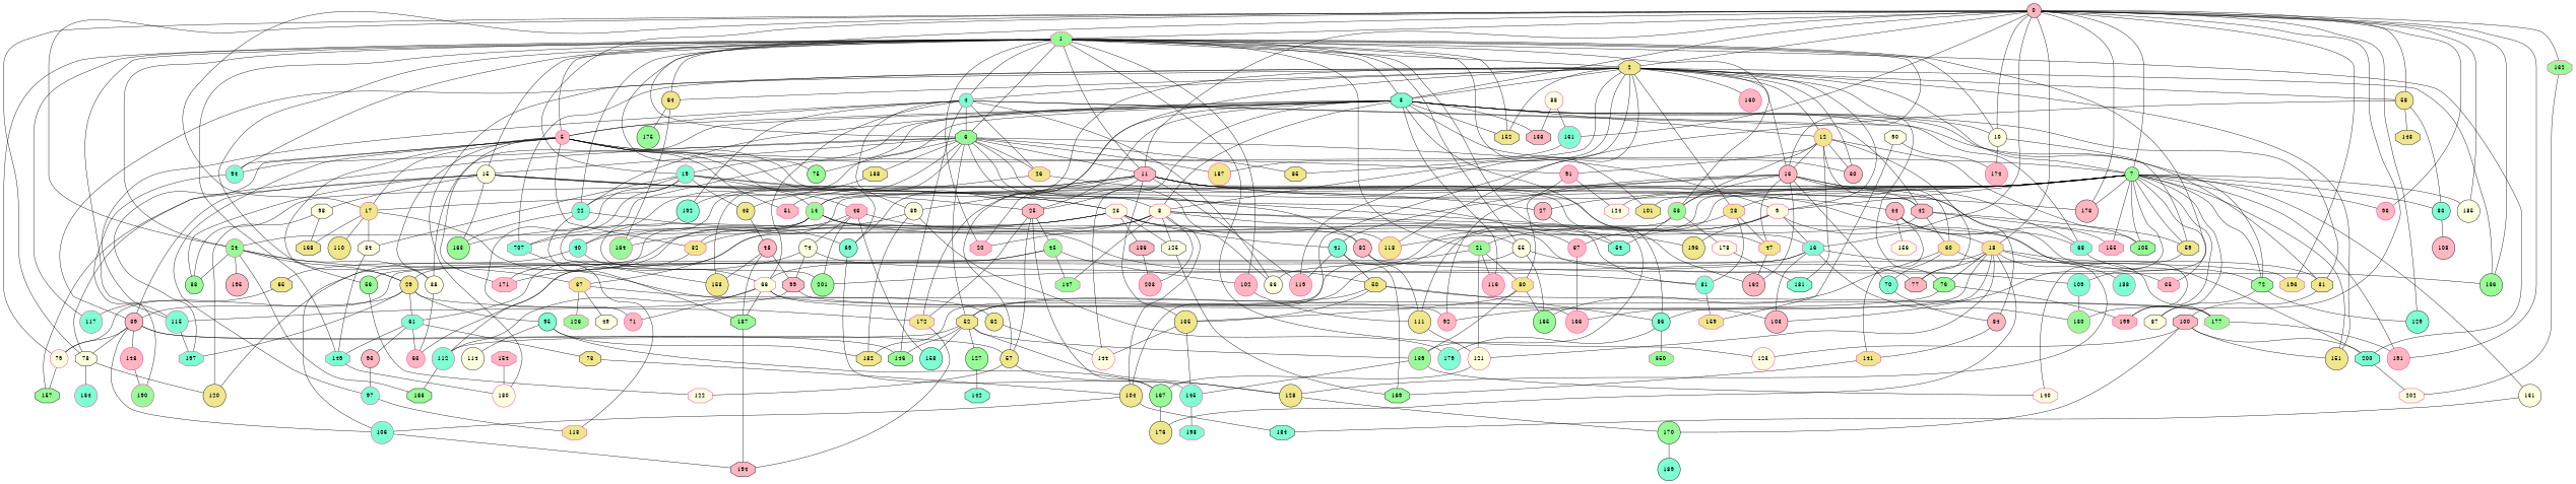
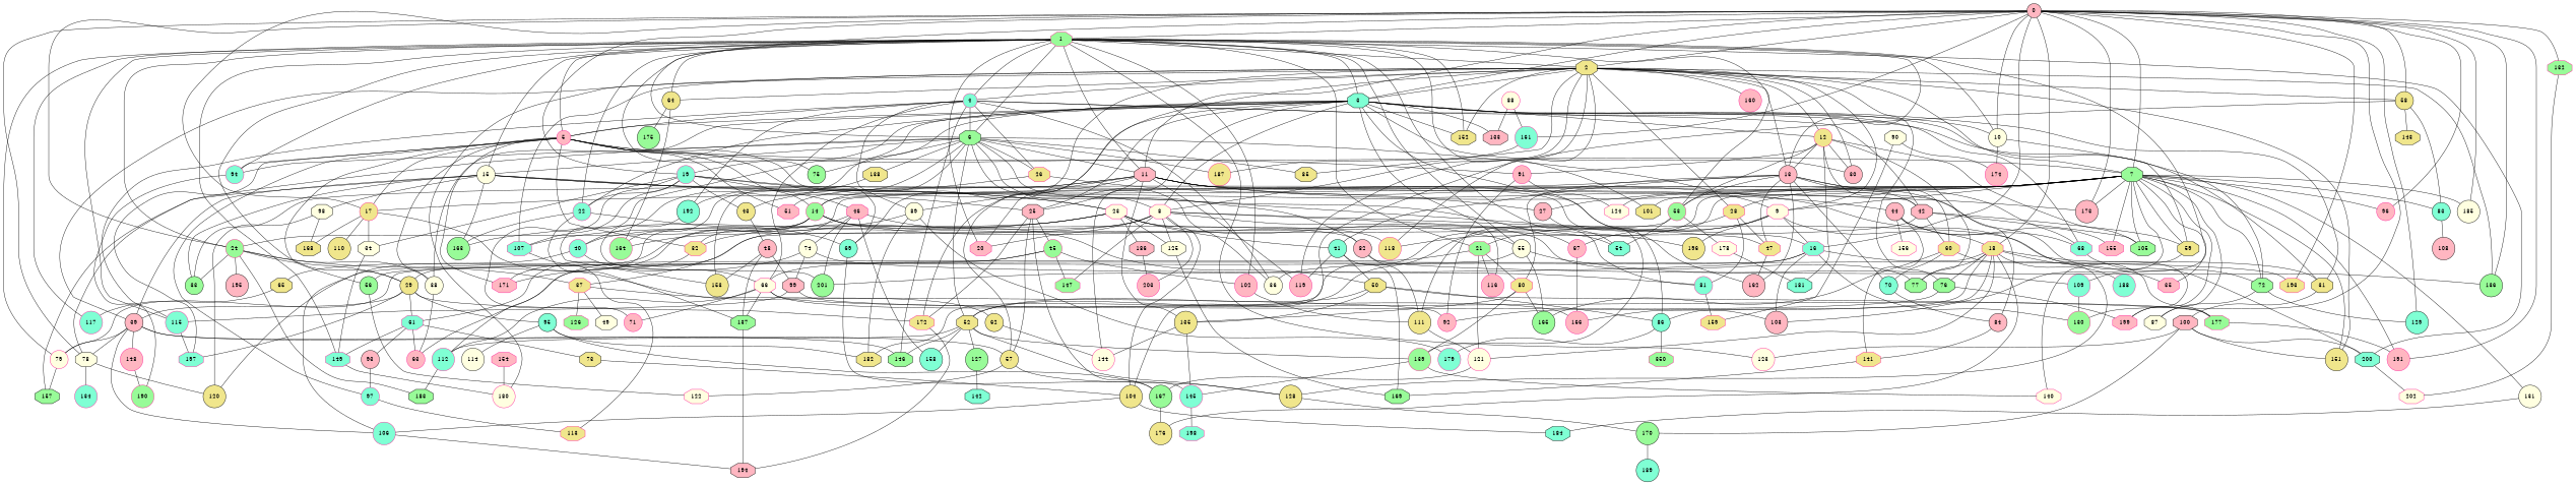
  graph {
    node [color=black fillcolor=lightpink shape=circle style=filled]
    1 [color=deeppink fillcolor=palegreen shape=octagon]
    0
    2 [fillcolor=khaki shape=octagon]
    3 [fillcolor=aquamarine shape=octagon]
    6 [fillcolor=palegreen shape=octagon]
-   7 [fillcolor=palegreen]
+   7 [fillcolor=palegreen shape=octagon]
    10 [fillcolor=lightyellow]
    11 [shape=octagon]
    16 [color=deeppink fillcolor=aquamarine shape=octagon]
    17 [color=deeppink fillcolor=khaki]
    18 [color=deeppink fillcolor=khaki shape=octagon]
    19 [color=deeppink fillcolor=aquamarine]
    24 [color=deeppink fillcolor=palegreen]
    58 [fillcolor=khaki]
    78 [fillcolor=lightyellow shape=octagon]
    96 [color=deeppink]
    129 [fillcolor=aquamarine]
    130 [color=deeppink fillcolor=palegreen]
    132 [color=deeppink fillcolor=palegreen shape=octagon]
    136 [fillcolor=palegreen]
    161 [color=deeppink fillcolor=aquamarine]
    173
    185 [fillcolor=lightyellow]
    191 [color=deeppink]
    193 [color=deeppink fillcolor=khaki shape=octagon]
    4 [color=deeppink fillcolor=aquamarine]
    5 [color=deeppink]
    13
    15 [fillcolor=lightyellow]
    20 [color=deeppink shape=octagon]
    21 [color=deeppink fillcolor=palegreen shape=octagon]
    22 [color=deeppink fillcolor=aquamarine]
    29 [fillcolor=khaki]
    53 [color=deeppink fillcolor=palegreen]
    55 [fillcolor=lightyellow]
    64 [fillcolor=khaki]
    75 [fillcolor=palegreen]
    79 [color=deeppink fillcolor=lightyellow]
    81 [color=deeppink fillcolor=aquamarine]
    94 [color=deeppink fillcolor=aquamarine]
    101 [fillcolor=khaki shape=octagon]
    102 [color=deeppink]
    109 [color=deeppink fillcolor=aquamarine]
    115 [color=deeppink fillcolor=aquamarine]
    117 [color=deeppink fillcolor=aquamarine]
    123 [color=deeppink fillcolor=lightyellow]
    149 [color=deeppink fillcolor=aquamarine shape=octagon]
    152 [fillcolor=khaki shape=octagon]
    200 [fillcolor=aquamarine shape=octagon]
    8 [color=deeppink fillcolor=lightyellow shape=octagon]
    9 [color=deeppink fillcolor=lightyellow shape=octagon]
    12 [color=deeppink fillcolor=khaki]
    28 [color=deeppink fillcolor=khaki shape=octagon]
    30
    39
    57 [fillcolor=khaki]
    69 [fillcolor=aquamarine]
    76 [fillcolor=palegreen shape=octagon]
    85 [fillcolor=khaki shape=octagon]
-   107 [color=deeppink fillcolor=aquamarine shape=octagon label=707]
+   107 [color=deeppink fillcolor=aquamarine shape=octagon]
    118 [color=deeppink fillcolor=khaki]
    119 [color=deeppink]
    151 [fillcolor=khaki]
    160 [color=deeppink]
    180 [color=deeppink fillcolor=lightyellow]
    25 [shape=octagon]
    31 [fillcolor=khaki shape=octagon]
    38 [fillcolor=lightyellow]
    40 [color=deeppink fillcolor=aquamarine]
    68 [color=deeppink fillcolor=aquamarine shape=octagon]
    72 [fillcolor=palegreen shape=octagon]
    86 [fillcolor=aquamarine]
    116 [color=deeppink]
    133 [shape=octagon]
    144 [color=deeppink fillcolor=lightyellow]
    153 [fillcolor=khaki]
    172 [color=deeppink fillcolor=khaki shape=octagon]
    26 [color=deeppink fillcolor=khaki shape=octagon]
    36 [fillcolor=lightyellow]
    52 [fillcolor=khaki shape=octagon]
    82
    138 [fillcolor=khaki shape=octagon]
    164 [color=deeppink fillcolor=palegreen]
    187 [color=deeppink fillcolor=khaki]
    32 [color=deeppink fillcolor=khaki shape=octagon]
    27
    33 [fillcolor=palegreen]
    35 [color=deeppink shape=octagon]
    59 [fillcolor=khaki shape=octagon]
    83 [fillcolor=aquamarine]
    87 [fillcolor=lightyellow shape=octagon]
    103
    105 [fillcolor=palegreen shape=octagon]
    111 [fillcolor=khaki]
    124 [color=deeppink fillcolor=lightyellow shape=octagon]
    131 [fillcolor=lightyellow]
    155 [color=deeppink shape=octagon]
    182 [fillcolor=khaki shape=octagon]
    199 [color=deeppink shape=octagon]
    174 [color=deeppink]
    89 [fillcolor=lightyellow]
    14 [color=deeppink fillcolor=palegreen]
    51 [color=deeppink shape=octagon]
    44
    135 [fillcolor=khaki]
    139 [color=deeppink fillcolor=palegreen]
    162
    201 [fillcolor=palegreen]
    34 [fillcolor=lightyellow shape=octagon]
    62 [fillcolor=khaki]
    110 [fillcolor=khaki]
    168 [fillcolor=khaki shape=octagon]
-   77 [shape=octagon]
+   77 [fillcolor=palegreen shape=octagon]
    121 [color=deeppink fillcolor=lightyellow]
    166 [color=deeppink]
    176 [fillcolor=khaki]
    188 [color=deeppink fillcolor=aquamarine]
    47 [color=deeppink fillcolor=khaki shape=octagon]
    23 [color=deeppink fillcolor=lightyellow shape=octagon]
    43 [fillcolor=khaki]
    46 [color=deeppink shape=octagon]
    71 [color=deeppink]
    37 [color=deeppink fillcolor=khaki shape=octagon]
    183 [fillcolor=palegreen shape=octagon]
    195
    104 [fillcolor=khaki]
    143 [fillcolor=khaki shape=octagon]
    120 [fillcolor=khaki]
    134 [color=deeppink fillcolor=aquamarine]
    202 [color=deeppink fillcolor=lightyellow shape=octagon]
    42 [shape=octagon]
    66 [color=deeppink fillcolor=lightyellow shape=octagon]
    146 [fillcolor=palegreen shape=octagon]
    192 [fillcolor=aquamarine]
    56 [fillcolor=palegreen]
    67 [color=deeppink]
    91 [color=deeppink]
    97 [color=deeppink fillcolor=aquamarine]
    171 [color=deeppink shape=octagon]
    197 [color=deeppink fillcolor=aquamarine shape=octagon]
    41 [fillcolor=aquamarine]
    70 [fillcolor=aquamarine]
    80 [color=deeppink fillcolor=khaki shape=octagon]
    84
    98 [fillcolor=lightyellow shape=octagon]
    157 [fillcolor=palegreen shape=octagon]
    163 [fillcolor=palegreen]
    137 [fillcolor=palegreen shape=octagon]
    61 [color=deeppink fillcolor=aquamarine shape=octagon]
    95 [fillcolor=aquamarine]
    54 [fillcolor=aquamarine shape=octagon]
    112 [color=deeppink fillcolor=aquamarine]
    178 [color=deeppink fillcolor=lightyellow shape=octagon]
    165 [fillcolor=palegreen]
    175 [fillcolor=palegreen]
    159 [color=deeppink fillcolor=khaki shape=octagon]
    190 [color=deeppink fillcolor=palegreen]
    125 [fillcolor=lightyellow shape=octagon]
    147 [color=deeppink fillcolor=palegreen shape=octagon]
    196 [fillcolor=khaki]
    203 [color=deeppink]
    60 [color=deeppink fillcolor=khaki shape=octagon]
    181 [fillcolor=aquamarine shape=octagon]
    106 [color=deeppink fillcolor=aquamarine]
    148 [color=deeppink]
    128 [fillcolor=khaki]
    122 [color=deeppink fillcolor=lightyellow shape=octagon]
    145 [color=deeppink fillcolor=aquamarine]
    92 [color=deeppink]
    113 [color=deeppink fillcolor=khaki shape=octagon]
    45 [color=deeppink fillcolor=palegreen]
    167 [fillcolor=palegreen]
    100 [shape=octagon]
    63 [color=deeppink]
    65 [fillcolor=khaki shape=octagon]
    n176 [color=deeppink fillcolor=palegreen label=350 shape=octagon]
    179 [color=deeppink fillcolor=aquamarine]
    194 [shape=octagon]
    177 [color=deeppink fillcolor=palegreen shape=octagon]
    158 [fillcolor=aquamarine]
    127 [fillcolor=palegreen]
    140 [color=deeppink fillcolor=lightyellow shape=octagon]
    108
    184 [fillcolor=aquamarine shape=octagon]
    49 [fillcolor=lightyellow shape=octagon]
    126 [color=deeppink fillcolor=palegreen shape=octagon]
    169 [fillcolor=palegreen shape=octagon]
    141 [color=deeppink fillcolor=khaki shape=octagon]
    156 [color=deeppink fillcolor=lightyellow shape=octagon]
    50 [fillcolor=khaki shape=octagon]
    186 [shape=octagon]
    48
    74 [fillcolor=lightyellow]
    73 [fillcolor=khaki shape=octagon]
    93
    114 [fillcolor=lightyellow]
    170 [fillcolor=palegreen]
    99 [shape=octagon]
    142 [fillcolor=aquamarine shape=octagon]
    198 [color=deeppink fillcolor=aquamarine shape=octagon]
    88 [color=deeppink fillcolor=lightyellow]
    90 [fillcolor=lightyellow shape=octagon]
    189 [fillcolor=aquamarine]
    154 [color=deeppink shape=octagon]
    1 -- 2
    1 -- 3
    1 -- 6
    1 -- 10
    1 -- 11
    1 -- 24
    1 -- 4
    1 -- 5
    1 -- 13
    1 -- 15
    1 -- 20
    1 -- 21
    1 -- 22
    1 -- 29
    1 -- 53
    1 -- 55
    1 -- 64
    1 -- 75
    1 -- 79
    1 -- 81
    1 -- 94
    1 -- 101
    1 -- 102
    1 -- 109
    1 -- 115
    1 -- 117
    1 -- 123
    1 -- 149
    1 -- 152
    1 -- 200
    0 -- 1
    0 -- 2
    0 -- 3
    0 -- 6
    0 -- 7
    0 -- 10
    0 -- 11
    0 -- 16
    0 -- 17
    0 -- 18
    0 -- 19
    0 -- 24
    0 -- 58
    0 -- 78
    0 -- 96
    0 -- 129
    0 -- 130
    0 -- 132
    0 -- 136
    0 -- 161
    0 -- 173
    0 -- 185
    0 -- 191
    0 -- 193
    2 -- 3
    2 -- 7
    2 -- 58
    2 -- 136
    2 -- 4
    2 -- 13
    2 -- 64
    2 -- 152
    2 -- 8
    2 -- 9
    2 -- 12
    2 -- 28
    2 -- 30
    2 -- 39
    2 -- 57
    2 -- 69
    2 -- 76
    2 -- 85
    2 -- 107
    2 -- 118
    2 -- 119
    2 -- 151
    2 -- 160
    2 -- 180
    3 -- 10
    3 -- 19
    3 -- 5
    3 -- 22
    3 -- 152
    3 -- 8
    3 -- 12
    3 -- 30
    3 -- 25
    3 -- 31
    3 -- 38
    3 -- 40
    3 -- 68
    3 -- 72
    3 -- 86
    3 -- 116
    3 -- 133
    3 -- 144
    3 -- 153
    3 -- 172
    6 -- 11
    6 -- 78
    6 -- 15
    6 -- 75
    6 -- 94
    6 -- 8
    6 -- 9
    6 -- 85
    6 -- 153
    6 -- 26
    6 -- 36
    6 -- 52
    6 -- 82
    6 -- 138
    6 -- 164
    6 -- 187
    7 -- 17
    7 -- 96
    7 -- 173
    7 -- 185
    7 -- 191
    7 -- 101
    7 -- 9
    7 -- 28
    7 -- 151
    7 -- 72
    7 -- 32
    7 -- 27
    7 -- 33
    7 -- 35
    7 -- 59
    7 -- 83
    7 -- 87
    7 -- 103
    7 -- 105
    7 -- 111
    7 -- 124
    7 -- 131
    7 -- 155
    7 -- 182
    7 -- 199
    10 -- 59
    10 -- 174
    11 -- 20
    11 -- 200
    11 -- 119
    11 -- 25
    11 -- 199
    11 -- 89
    11 -- 14
    11 -- 51
    11 -- 44
    11 -- 135
    11 -- 139
    11 -- 162
    16 -- 130
    16 -- 193
    16 -- 36
    16 -- 103
    16 -- 201
    17 -- 34
    17 -- 62
    17 -- 110
    17 -- 168
    18 -- 79
    18 -- 76
    18 -- 31
    18 -- 86
    18 -- 35
    18 -- 77
    18 -- 121
    18 -- 166
    18 -- 176
    18 -- 188
    19 -- 22
    19 -- 107
    19 -- 34
    19 -- 47
    19 -- 23
    19 -- 43
    19 -- 46
    19 -- 71
    24 -- 29
    24 -- 38
    24 -- 33
    24 -- 37
    24 -- 183
    24 -- 195
    58 -- 83
    58 -- 104
    58 -- 143
    78 -- 120
    78 -- 134
    132 -- 202
    161 -- 187
    4 -- 6
    4 -- 5
    4 -- 115
    4 -- 31
    4 -- 26
    4 -- 36
    4 -- 89
    4 -- 42
    4 -- 66
    4 -- 146
    4 -- 192
    5 -- 7
    5 -- 17
    5 -- 94
    5 -- 69
    5 -- 38
    5 -- 32
    5 -- 14
    5 -- 51
    5 -- 56
    5 -- 67
    5 -- 91
    5 -- 97
    5 -- 171
    5 -- 197
    13 -- 53
    13 -- 68
    13 -- 14
    13 -- 162
    13 -- 47
    13 -- 42
    13 -- 41
    13 -- 70
    13 -- 80
    13 -- 84
    15 -- 173
    15 -- 39
    15 -- 25
    15 -- 33
    15 -- 23
    15 -- 42
    15 -- 98
    15 -- 157
    15 -- 163
    21 -- 116
    21 -- 121
    21 -- 120
    21 -- 80
    22 -- 69
    22 -- 163
    22 -- 137
    29 -- 39
    29 -- 172
    29 -- 197
    29 -- 61
    29 -- 95
    53 -- 54
    53 -- 112
    53 -- 178
    55 -- 109
    55 -- 56
    55 -- 165
    64 -- 164
    64 -- 175
    79 -- 157
    81 -- 159
    94 -- 190
    102 -- 111
    109 -- 130
    115 -- 197
    149 -- 180
    200 -- 202
    8 -- 16
    8 -- 20
    8 -- 164
    8 -- 77
    8 -- 37
    8 -- 104
    8 -- 125
    8 -- 147
    8 -- 196
    8 -- 203
    9 -- 16
    9 -- 18
    9 -- 21
    9 -- 67
    9 -- 196
    12 -- 13
    12 -- 53
    12 -- 30
    12 -- 105
    12 -- 77
    12 -- 91
    12 -- 60
    12 -- 181
    28 -- 81
    28 -- 52
    28 -- 47
    39 -- 78
    39 -- 79
    39 -- 57
    39 -- 146
    39 -- 106
    39 -- 148
    57 -- 128
    57 -- 122
    69 -- 145
    76 -- 199
    76 -- 92
    107 -- 113
    25 -- 57
    25 -- 172
    25 -- 45
    25 -- 167
    31 -- 100
    38 -- 63
    40 -- 66
    40 -- 65
    68 -- 72
    72 -- 129
    72 -- 87
    86 -- n176
    86 -- 179
    172 -- 194
    26 -- 27
    26 -- 43
    52 -- 139
    52 -- 146
    52 -- 112
    52 -- 128
    52 -- 158
    52 -- 127
    82 -- 136
    82 -- 111
    138 -- 192
    32 -- 61
    27 -- 54
    59 -- 140
    83 -- 108
    111 -- 121
    131 -- 184
    89 -- 107
    89 -- 182
    89 -- 179
    14 -- 24
    14 -- 29
    14 -- 82
    14 -- 171
    14 -- 54
    14 -- 177
    44 -- 68
    44 -- 155
    44 -- 141
    44 -- 156
    135 -- 144
    135 -- 145
    139 -- 145
    139 -- 140
    34 -- 149
    62 -- 144
    121 -- 167
    47 -- 162
    23 -- 55
    23 -- 118
    23 -- 40
    23 -- 32
    23 -- 41
    23 -- 163
    23 -- 125
    23 -- 186
    43 -- 48
    46 -- 201
    46 -- 106
    46 -- 158
    46 -- 50
    46 -- 74
    37 -- 92
    37 -- 49
    37 -- 126
    104 -- 106
    104 -- 184
    42 -- 118
    42 -- 59
    42 -- 105
    42 -- 60
    66 -- 103
    66 -- 166
    66 -- 71
    66 -- 137
    66 -- 112
    192 -- 201
    56 -- 122
    67 -- 166
    91 -- 124
    91 -- 92
    97 -- 113
    41 -- 119
    41 -- 169
    41 -- 50
    70 -- 84
    80 -- 135
    80 -- 139
    80 -- 165
    84 -- 141
    98 -- 168
    98 -- 120
    137 -- 194
    61 -- 149
    61 -- 63
    61 -- 73
    61 -- 93
    95 -- 182
    95 -- 167
    95 -- 114
    112 -- 183
    178 -- 181
    125 -- 169
    60 -- 70
    60 -- 165
    60 -- 128
    106 -- 194
    148 -- 190
    128 -- 170
    145 -- 198
    45 -- 102
    45 -- 66
    45 -- 147
    45 -- 63
    167 -- 176
    100 -- 123
    100 -- 200
    100 -- 151
    100 -- 170
    65 -- 117
    177 -- 191
    127 -- 142
    141 -- 169
    50 -- 86
    50 -- 52
    50 -- 135
    50 -- 177
    186 -- 203
    48 -- 153
    48 -- 137
    48 -- 99
    74 -- 81
    74 -- 171
    74 -- 99
    73 -- 104
    93 -- 97
    170 -- 189
    99 -- 115
    99 -- 177
    88 -- 161
    88 -- 133
    90 -- 174
    90 -- 159
    154 -- 180
  }
